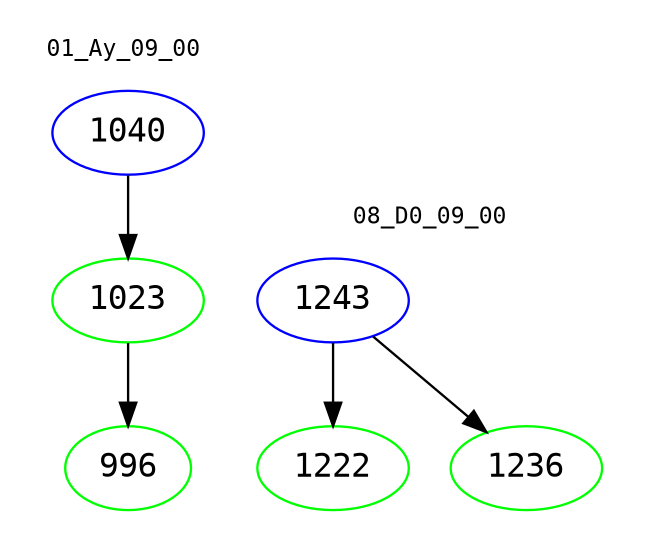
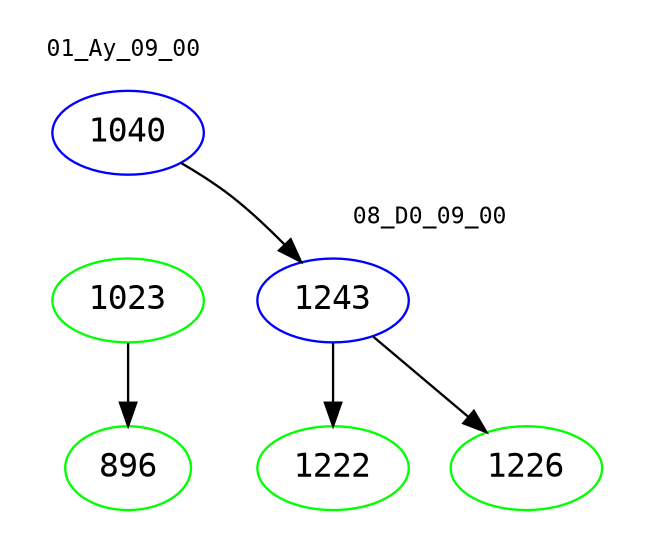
  digraph {
    fontname="DejaVu Sans Mono"
    node [color=green fontname="DejaVu Sans Mono"]
    edge [color=black fontname="DejaVu Sans Mono"]
    n1 [color=blue label=1040]
-   n2 [label=996]
+   n2 [label=896]
    n3 [label=1023]
    n4 [color=blue label=1243]
    n5 [label=1222]
-   n6 [label=1236]
+   n6 [label=1226]
    subgraph cluster_1 {
      color=white
      fontsize=10
      label="01_Ay_09_00"
      n1
      n2
      n3
    }
    subgraph cluster_2 {
      color=white
      fontsize=10
      label="08_D0_09_00"
      n4
      n5
      n6
    }
-   n1 -> n3
+   n1 -> n4
    n3 -> n2
    n4 -> n5
    n4 -> n6
  }
